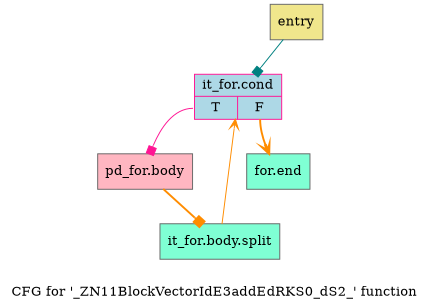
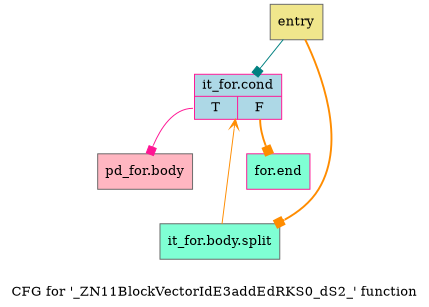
  digraph {
    label="CFG for '_ZN11BlockVectorIdE3addEdRKS0_dS2_' function"
    node [color=gray40 fillcolor=aquamarine shape=record style=filled]
    edge [arrowhead=box color=darkorange style=solid]
    n1 [fillcolor=khaki label="{entry}"]
    n2 [color=deeppink fillcolor=lightblue label="{it_for.cond|{<s0>T|<s1>F}}"]
    n3 [fillcolor=lightpink label="{pd_for.body}"]
-   n4 [label="{for.end}"]
+   n4 [color=deeppink label="{for.end}"]
    n5 [label="{it_for.body.split}"]
    n1 -> n2 [color=teal]
    n2 -> n3 [color=deeppink tailport=s0]
-   n2 -> n4 [arrowhead=vee style=bold tailport=s1]
-   n3 -> n5 [style=bold]
+   n2 -> n4 [style=bold tailport=s1]
+   n1 -> n5 [style=bold]
    n5 -> n2 [arrowhead=vee]
  }
